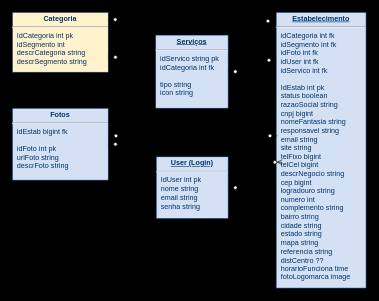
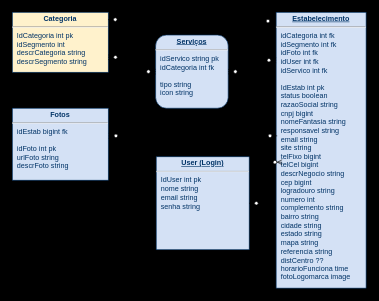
  <mxCell id="0" />
  <mxCell id="1" parent="0" />
- <mxCell id="2" value="&lt;p style=&quot;margin: 4px 0px 0px ; text-align: center ; text-decoration: underline&quot;&gt;&lt;strong&gt;&lt;font style=&quot;font-size: 12px&quot;&gt;Serviços&lt;/font&gt;&lt;/strong&gt;&lt;/p&gt;&lt;hr&gt;&lt;p style=&quot;margin: 0px 0px 0px 8px&quot;&gt;&lt;font style=&quot;font-size: 12px&quot;&gt;idServico string pk&lt;br&gt;&lt;/font&gt;&lt;/p&gt;&lt;p style=&quot;margin: 0px 0px 0px 8px&quot;&gt;&lt;font style=&quot;font-size: 12px&quot;&gt;idCategoria int fk&lt;/font&gt;&lt;/p&gt;&lt;p style=&quot;margin: 0px 0px 0px 8px&quot;&gt;&lt;br&gt;&lt;/p&gt;&lt;p style=&quot;margin: 0px 0px 0px 8px&quot;&gt;&lt;font style=&quot;font-size: 12px&quot;&gt;tipo string&lt;/font&gt;&lt;/p&gt;&lt;p style=&quot;margin: 0px 0px 0px 8px&quot;&gt;&lt;font style=&quot;font-size: 12px&quot;&gt;icon string&lt;/font&gt;&lt;/p&gt;" style="verticalAlign=top;align=left;overflow=fill;fontSize=12;fontFamily=Helvetica;html=1;strokeColor=#003366;shadow=1;fillColor=#D4E1F5;fontColor=#003366" parent="1" vertex="1"><mxGeometry x="259" y="58" width="121" height="122" as="geometry" /></mxCell>
+ <mxCell id="2" value="&lt;p style=&quot;margin: 4px 0px 0px ; text-align: center ; text-decoration: underline&quot;&gt;&lt;strong&gt;&lt;font style=&quot;font-size: 12px&quot;&gt;Serviços&lt;/font&gt;&lt;/strong&gt;&lt;/p&gt;&lt;hr&gt;&lt;p style=&quot;margin: 0px 0px 0px 8px&quot;&gt;&lt;font style=&quot;font-size: 12px&quot;&gt;idServico string pk&lt;br&gt;&lt;/font&gt;&lt;/p&gt;&lt;p style=&quot;margin: 0px 0px 0px 8px&quot;&gt;&lt;font style=&quot;font-size: 12px&quot;&gt;idCategoria int fk&lt;/font&gt;&lt;/p&gt;&lt;p style=&quot;margin: 0px 0px 0px 8px&quot;&gt;&lt;br&gt;&lt;/p&gt;&lt;p style=&quot;margin: 0px 0px 0px 8px&quot;&gt;&lt;font style=&quot;font-size: 12px&quot;&gt;tipo string&lt;/font&gt;&lt;/p&gt;&lt;p style=&quot;margin: 0px 0px 0px 8px&quot;&gt;&lt;font style=&quot;font-size: 12px&quot;&gt;icon string&lt;/font&gt;&lt;/p&gt;" style="verticalAlign=top;align=left;overflow=fill;fontSize=12;fontFamily=Helvetica;html=1;strokeColor=#003366;shadow=1;fillColor=#D4E1F5;fontColor=#003366;rounded=1;" parent="1" vertex="1"><mxGeometry x="259" y="58" width="121" height="122" as="geometry" /></mxCell>
  <mxCell id="3" value="&lt;p style=&quot;margin: 4px 0px 0px ; text-align: center&quot;&gt;&lt;strong&gt;&lt;font style=&quot;font-size: 12px&quot;&gt;Categoria&lt;/font&gt;&lt;/strong&gt;&lt;/p&gt;&lt;hr&gt;&lt;p style=&quot;margin: 0px 0px 0px 8px&quot;&gt;IdCategoria int pk&lt;br&gt;&lt;/p&gt;&lt;p style=&quot;margin: 0px 0px 0px 8px&quot;&gt;&lt;font style=&quot;font-size: 12px&quot;&gt;idSegmento int&lt;br&gt;&lt;/font&gt;&lt;/p&gt;&lt;p style=&quot;margin: 0px 0px 0px 8px&quot;&gt;&lt;font style=&quot;font-size: 12px&quot;&gt;descrCategoria string&lt;/font&gt;&lt;/p&gt;&lt;p style=&quot;margin: 0px 0px 0px 8px&quot;&gt;descrSegmento string&lt;br&gt;&lt;/p&gt;" style="verticalAlign=top;align=left;overflow=fill;fontSize=12;fontFamily=Helvetica;html=1;strokeColor=#003366;shadow=1;fillColor=#fff2cc;fontColor=#003366;" parent="1" vertex="1"><mxGeometry x="20" y="20" width="160" height="100" as="geometry" /></mxCell>
- <mxCell id="4" value="&lt;p style=&quot;margin: 4px 0px 0px ; text-align: center ; text-decoration: underline&quot;&gt;&lt;strong&gt;&lt;font style=&quot;font-size: 12px&quot;&gt;User (Login)&lt;/font&gt;&lt;/strong&gt;&lt;/p&gt;&lt;hr&gt;&lt;p style=&quot;margin: 0px 0px 0px 8px&quot;&gt;IdUser int pk&lt;/p&gt;&lt;p style=&quot;margin: 0px 0px 0px 8px&quot;&gt;nome string&lt;/p&gt;&lt;p style=&quot;margin: 0px 0px 0px 8px&quot;&gt;email string&lt;/p&gt;&lt;p style=&quot;margin: 0px 0px 0px 8px&quot;&gt;senha string&lt;/p&gt;" style="verticalAlign=top;align=left;overflow=fill;fontSize=12;fontFamily=Helvetica;html=1;strokeColor=#003366;shadow=1;fillColor=#D4E1F5;fontColor=#003366" parent="1" vertex="1"><mxGeometry x="260" y="261" width="120" height="103" as="geometry" /></mxCell>
+ <mxCell id="4" value="&lt;p style=&quot;margin: 4px 0px 0px ; text-align: center ; text-decoration: underline&quot;&gt;&lt;strong&gt;&lt;font style=&quot;font-size: 12px&quot;&gt;User (Login)&lt;/font&gt;&lt;/strong&gt;&lt;/p&gt;&lt;hr&gt;&lt;p style=&quot;margin: 0px 0px 0px 8px&quot;&gt;IdUser int pk&lt;/p&gt;&lt;p style=&quot;margin: 0px 0px 0px 8px&quot;&gt;nome string&lt;/p&gt;&lt;p style=&quot;margin: 0px 0px 0px 8px&quot;&gt;email string&lt;/p&gt;&lt;p style=&quot;margin: 0px 0px 0px 8px&quot;&gt;senha string&lt;/p&gt;" style="verticalAlign=top;align=left;overflow=fill;fontSize=12;fontFamily=Helvetica;html=1;strokeColor=#003366;shadow=1;fillColor=#D4E1F5;fontColor=#003366" parent="1" vertex="1"><mxGeometry x="260" y="261" width="155" height="155" as="geometry" /></mxCell>
  <mxCell id="5" value="&lt;p style=&quot;margin: 4px 0px 0px ; text-align: center ; text-decoration: underline&quot;&gt;&lt;strong&gt;&lt;font style=&quot;font-size: 12px&quot;&gt;Estabelecimento&lt;/font&gt;&lt;/strong&gt;&lt;/p&gt;&lt;hr&gt;&lt;p style=&quot;margin: 0px 0px 0px 8px&quot;&gt;idCategoria int fk&lt;br&gt;&lt;/p&gt;&lt;p style=&quot;margin: 0px 0px 0px 8px&quot;&gt;idSegmento int fk&lt;/p&gt;&lt;p style=&quot;margin: 0px 0px 0px 8px&quot;&gt;idFoto int fk&lt;/p&gt;&lt;p style=&quot;margin: 0px 0px 0px 8px&quot;&gt;idUser int fk&lt;/p&gt;&lt;p style=&quot;margin: 0px 0px 0px 8px&quot;&gt;idServico int fk&lt;/p&gt;&lt;p style=&quot;margin: 0px 0px 0px 8px&quot;&gt;&lt;br&gt;&lt;/p&gt;&lt;p style=&quot;margin: 0px 0px 0px 8px&quot;&gt;IdEstab int pk&lt;br&gt;status boolean&lt;/p&gt;&lt;p style=&quot;margin: 0px 0px 0px 8px&quot;&gt;razaoSocial string&lt;/p&gt;&lt;p style=&quot;margin: 0px 0px 0px 8px&quot;&gt;cnpj bigint&lt;/p&gt;&lt;p style=&quot;margin: 0px 0px 0px 8px&quot;&gt;nomeFantasia string&lt;/p&gt;&lt;p style=&quot;margin: 0px 0px 0px 8px&quot;&gt;responsavel string&lt;/p&gt;&lt;p style=&quot;margin: 0px 0px 0px 8px&quot;&gt;email string&lt;/p&gt;&lt;p style=&quot;margin: 0px 0px 0px 8px&quot;&gt;site string&lt;/p&gt;&lt;p style=&quot;margin: 0px 0px 0px 8px&quot;&gt;telFixo bigint&lt;/p&gt;&lt;p style=&quot;margin: 0px 0px 0px 8px&quot;&gt;telCel bigint&lt;/p&gt;&lt;p style=&quot;margin: 0px 0px 0px 8px&quot;&gt;descrNegocio string&lt;/p&gt;&lt;p style=&quot;margin: 0px 0px 0px 8px&quot;&gt;cep bigint&lt;/p&gt;&lt;p style=&quot;margin: 0px 0px 0px 8px&quot;&gt;logradouro string&lt;/p&gt;&lt;p style=&quot;margin: 0px 0px 0px 8px&quot;&gt;numero int&lt;/p&gt;&lt;p style=&quot;margin: 0px 0px 0px 8px&quot;&gt;complemento string&lt;/p&gt;&lt;p style=&quot;margin: 0px 0px 0px 8px&quot;&gt;bairro string&lt;/p&gt;&lt;p style=&quot;margin: 0px 0px 0px 8px&quot;&gt;cidade string&lt;/p&gt;&lt;p style=&quot;margin: 0px 0px 0px 8px&quot;&gt;estado string&lt;/p&gt;&lt;p style=&quot;margin: 0px 0px 0px 8px&quot;&gt;mapa string&lt;/p&gt;&lt;p style=&quot;margin: 0px 0px 0px 8px&quot;&gt;referencia string&lt;/p&gt;&lt;p style=&quot;margin: 0px 0px 0px 8px&quot;&gt;distCentro ??&lt;/p&gt;&lt;p style=&quot;margin: 0px 0px 0px 8px&quot;&gt;horarioFunciona time&lt;/p&gt;&lt;p style=&quot;margin: 0px 0px 0px 8px&quot;&gt;fotoLogomarca image&lt;/p&gt;&lt;p style=&quot;margin: 0px 0px 0px 8px&quot;&gt;&lt;br&gt;&lt;/p&gt;&lt;p style=&quot;margin: 0px 0px 0px 8px&quot;&gt;&lt;br&gt;&lt;/p&gt;" style="verticalAlign=top;align=left;overflow=fill;fontSize=12;fontFamily=Helvetica;html=1;strokeColor=#003366;shadow=1;fillColor=#D4E1F5;fontColor=#003366" parent="1" vertex="1"><mxGeometry x="460" y="20" width="150" height="460" as="geometry" /></mxCell>
  <mxCell id="6" value="&lt;p style=&quot;margin: 4px 0px 0px ; text-align: center&quot;&gt;&lt;strong&gt;&lt;font style=&quot;font-size: 12px&quot;&gt;Fotos&lt;/font&gt;&lt;/strong&gt;&lt;/p&gt;&lt;hr&gt;&lt;p style=&quot;margin: 0px 0px 0px 8px&quot;&gt;&lt;font style=&quot;font-size: 12px&quot;&gt;idEstab bigint fk&lt;/font&gt;&lt;/p&gt;&lt;p style=&quot;margin: 0px 0px 0px 8px&quot;&gt;&lt;font style=&quot;font-size: 12px&quot;&gt;&lt;br&gt;&lt;/font&gt;&lt;/p&gt;&lt;p style=&quot;margin: 0px 0px 0px 8px&quot;&gt;&lt;font style=&quot;font-size: 12px&quot;&gt;idFoto int pk&lt;/font&gt;&lt;/p&gt;&lt;p style=&quot;margin: 0px 0px 0px 8px&quot;&gt;&lt;font style=&quot;font-size: 12px&quot;&gt;urlFoto string&lt;br&gt;&lt;/font&gt;&lt;/p&gt;&lt;p style=&quot;margin: 0px 0px 0px 8px&quot;&gt;&lt;font style=&quot;font-size: 12px&quot;&gt;descrFoto string&lt;/font&gt;&lt;/p&gt;" style="verticalAlign=top;align=left;overflow=fill;fontSize=12;fontFamily=Helvetica;html=1;strokeColor=#003366;shadow=1;fillColor=#D4E1F5;fontColor=#003366" parent="1" vertex="1"><mxGeometry x="20" y="180" width="160" height="120" as="geometry" /></mxCell>
  <mxCell id="7" value="" style="edgeStyle=entityRelationEdgeStyle;fontSize=12;html=1;endArrow=ERzeroToMany;startArrow=ERzeroToOne;exitX=1;exitY=0.5;exitDx=0;exitDy=0;" parent="1" source="4" edge="1"><mxGeometry width="100" height="100" relative="1" as="geometry"><mxPoint x="420" y="230" as="sourcePoint" /><mxPoint x="470" y="270" as="targetPoint" /></mxGeometry></mxCell>
  <mxCell id="8" value="" style="edgeStyle=entityRelationEdgeStyle;fontSize=12;html=1;endArrow=ERzeroToMany;endFill=1;startArrow=ERzeroToMany;exitX=1;exitY=0.5;exitDx=0;exitDy=0;entryX=0;entryY=0.174;entryDx=0;entryDy=0;entryPerimeter=0;" parent="1" source="2" target="5" edge="1"><mxGeometry width="100" height="100" relative="1" as="geometry"><mxPoint x="340" y="220" as="sourcePoint" /><mxPoint x="470" y="93" as="targetPoint" /></mxGeometry></mxCell>
  <mxCell id="9" value="" style="edgeStyle=entityRelationEdgeStyle;fontSize=12;html=1;endArrow=ERzeroToMany;startArrow=ERzeroToOne;entryX=-0.011;entryY=0.032;entryDx=0;entryDy=0;entryPerimeter=0;exitX=0.998;exitY=0.122;exitDx=0;exitDy=0;exitPerimeter=0;" parent="1" source="3" target="5" edge="1"><mxGeometry width="100" height="100" relative="1" as="geometry"><mxPoint x="200" y="50" as="sourcePoint" /><mxPoint x="450" y="30" as="targetPoint" /></mxGeometry></mxCell>
  <mxCell id="10" value="" style="edgeStyle=entityRelationEdgeStyle;fontSize=12;html=1;endArrow=ERzeroToMany;startArrow=ERzeroToOne;entryX=1.005;entryY=0.384;entryDx=0;entryDy=0;entryPerimeter=0;exitX=0.012;exitY=0.448;exitDx=0;exitDy=0;exitPerimeter=0;" parent="1" source="5" target="6" edge="1"><mxGeometry width="100" height="100" relative="1" as="geometry"><mxPoint x="361" y="230" as="sourcePoint" /><mxPoint x="250" y="140" as="targetPoint" /></mxGeometry></mxCell>
- <mxCell id="11" value="" style="edgeStyle=entityRelationEdgeStyle;fontSize=12;html=1;endArrow=ERzeroToMany;endFill=1;startArrow=ERzeroToMany;exitX=1;exitY=0.75;exitDx=0;exitDy=0;" parent="1" source="3" target="6" edge="1"><mxGeometry width="100" height="100" relative="1" as="geometry"><mxPoint x="240" y="230" as="sourcePoint" /><mxPoint x="257" y="100" as="targetPoint" /></mxGeometry></mxCell>
+ <mxCell id="11" value="" style="edgeStyle=entityRelationEdgeStyle;fontSize=12;html=1;endArrow=ERzeroToMany;endFill=1;startArrow=ERzeroToMany;exitX=1;exitY=0.75;exitDx=0;exitDy=0;entryX=0;entryY=0.5;entryDx=0;entryDy=0;" parent="1" source="3" target="2" edge="1"><mxGeometry width="100" height="100" relative="1" as="geometry"><mxPoint x="240" y="230" as="sourcePoint" /><mxPoint x="257" y="100" as="targetPoint" /></mxGeometry></mxCell>
